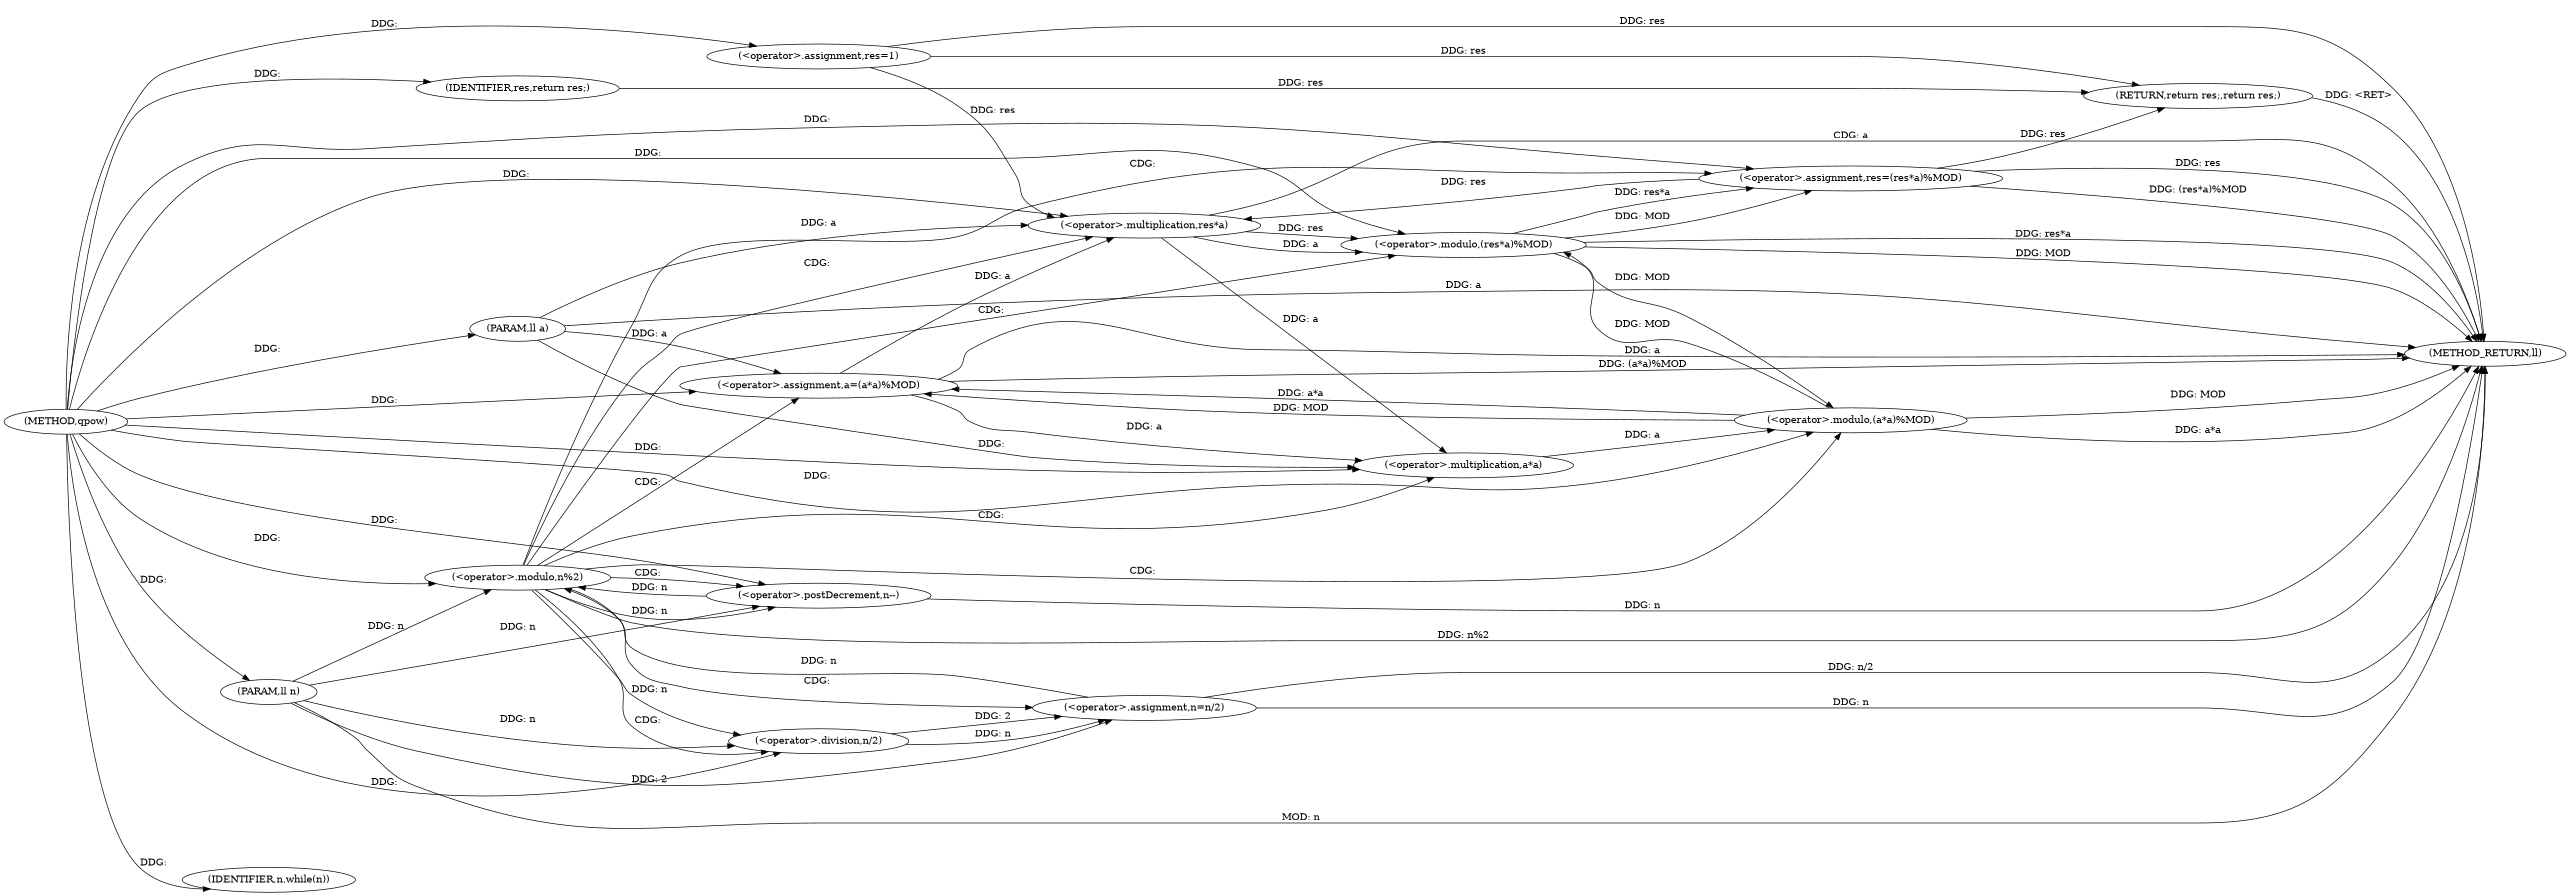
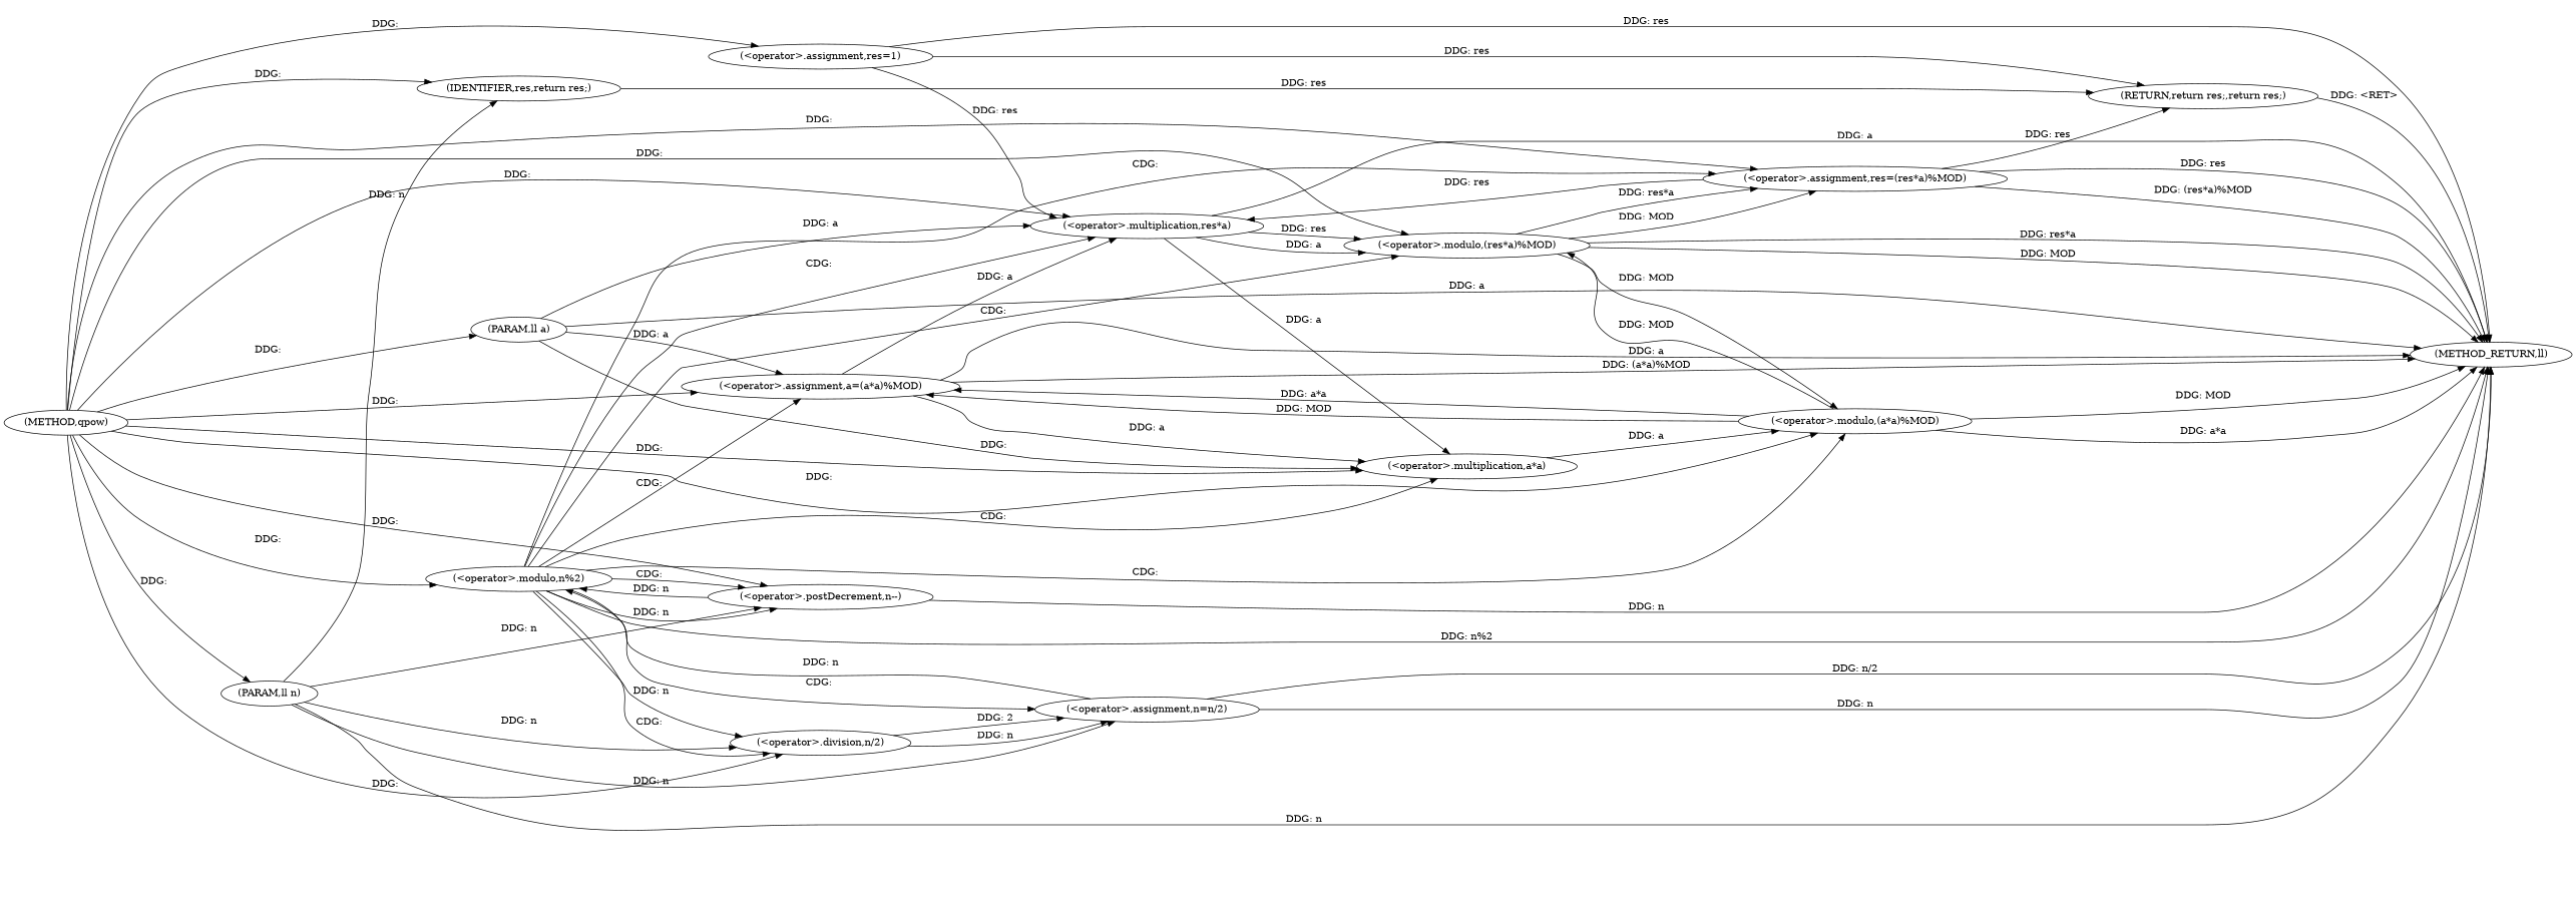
  digraph {
    rankdir=LR
    n1 [label="(METHOD,qpow)"]
    n2 [label="(PARAM,ll a)"]
    n3 [label="(PARAM,ll n)"]
    n4 [label="(<operator>.assignment,res=1)"]
-   n5 [label="(IDENTIFIER,n,while(n))"]
    n6 [label="(IDENTIFIER,res,return res;)"]
    n7 [label="(<operator>.modulo,n%2)"]
    n8 [label="(<operator>.assignment,res=(res*a)%MOD)"]
    n9 [label="(<operator>.postDecrement,n--)"]
    n10 [label="(<operator>.assignment,a=(a*a)%MOD)"]
    n11 [label="(<operator>.modulo,(res*a)%MOD)"]
    n12 [label="(<operator>.multiplication,res*a)"]
    n13 [label="(<operator>.division,n/2)"]
    n14 [label="(<operator>.modulo,(a*a)%MOD)"]
    n15 [label="(<operator>.multiplication,a*a)"]
    n16 [label="(METHOD_RETURN,ll)"]
    n17 [label="(<operator>.assignment,n=n/2)"]
    n18 [label="(RETURN,return res;,return res;)"]
    n1 -> n2 [label="DDG: "]
    n1 -> n3 [label="DDG: "]
    n1 -> n4 [label="DDG: "]
-   n1 -> n5 [label="DDG: "]
    n1 -> n6 [label="DDG: "]
    n1 -> n7 [label="DDG: "]
    n1 -> n8 [label="DDG: "]
    n1 -> n9 [label="DDG: "]
    n1 -> n10 [label="DDG: "]
    n1 -> n11 [label="DDG: "]
    n1 -> n12 [label="DDG: "]
    n1 -> n13 [label="DDG: "]
    n1 -> n14 [label="DDG: "]
    n1 -> n15 [label="DDG: "]
    n2 -> n10 [label="DDG: a"]
    n2 -> n12 [label="DDG: a"]
    n2 -> n15 [label="DDG: "]
    n2 -> n16 [label="DDG: a"]
-   n3 -> n7 [label="DDG: n"]
+   n3 -> n6 [label="DDG: n"]
    n3 -> n9 [label="DDG: n"]
    n3 -> n13 [label="DDG: n"]
-   n3 -> n16 [label="MOD: n"]
-   n3 -> n17 [label="DDG: 2"]
+   n3 -> n16 [label="DDG: n"]
+   n3 -> n17 [label="DDG: n"]
    n4 -> n12 [label="DDG: res"]
    n4 -> n16 [label="DDG: res"]
    n4 -> n18 [label="DDG: res"]
    n6 -> n18 [label="DDG: res"]
    n7 -> n8 [label="CDG: "]
    n7 -> n9 [label="DDG: n"]
    n7 -> n9 [label="CDG: "]
    n7 -> n10 [label="CDG: "]
    n7 -> n11 [label="CDG: "]
    n7 -> n12 [label="CDG: "]
    n7 -> n13 [label="DDG: n"]
    n7 -> n13 [label="CDG: "]
    n7 -> n14 [label="CDG: "]
    n7 -> n15 [label="CDG: "]
    n7 -> n16 [label="DDG: n%2"]
    n7 -> n17 [label="CDG: "]
    n8 -> n12 [label="DDG: res"]
    n8 -> n16 [label="DDG: res"]
    n8 -> n16 [label="DDG: (res*a)%MOD"]
    n8 -> n18 [label="DDG: res"]
    n9 -> n7 [label="DDG: n"]
    n9 -> n16 [label="DDG: n"]
    n10 -> n12 [label="DDG: a"]
    n10 -> n15 [label="DDG: a"]
    n10 -> n16 [label="DDG: a"]
    n10 -> n16 [label="DDG: (a*a)%MOD"]
    n11 -> n8 [label="DDG: MOD"]
    n11 -> n8 [label="DDG: res*a"]
    n11 -> n14 [label="DDG: MOD"]
    n11 -> n16 [label="DDG: res*a"]
    n11 -> n16 [label="DDG: MOD"]
    n12 -> n11 [label="DDG: res"]
    n12 -> n11 [label="DDG: a"]
    n12 -> n15 [label="DDG: a"]
-   n12 -> n16 [label="CDG: a"]
+   n12 -> n16 [label="DDG: a"]
    n13 -> n17 [label="DDG: 2"]
    n13 -> n17 [label="DDG: n"]
    n14 -> n10 [label="DDG: a*a"]
    n14 -> n10 [label="DDG: MOD"]
    n14 -> n11 [label="DDG: MOD"]
    n14 -> n16 [label="DDG: a*a"]
    n14 -> n16 [label="DDG: MOD"]
    n15 -> n14 [label="DDG: a"]
    n17 -> n7 [label="DDG: n"]
    n17 -> n16 [label="DDG: n"]
    n17 -> n16 [label="DDG: n/2"]
    n18 -> n16 [label="DDG: <RET>"]
  }
